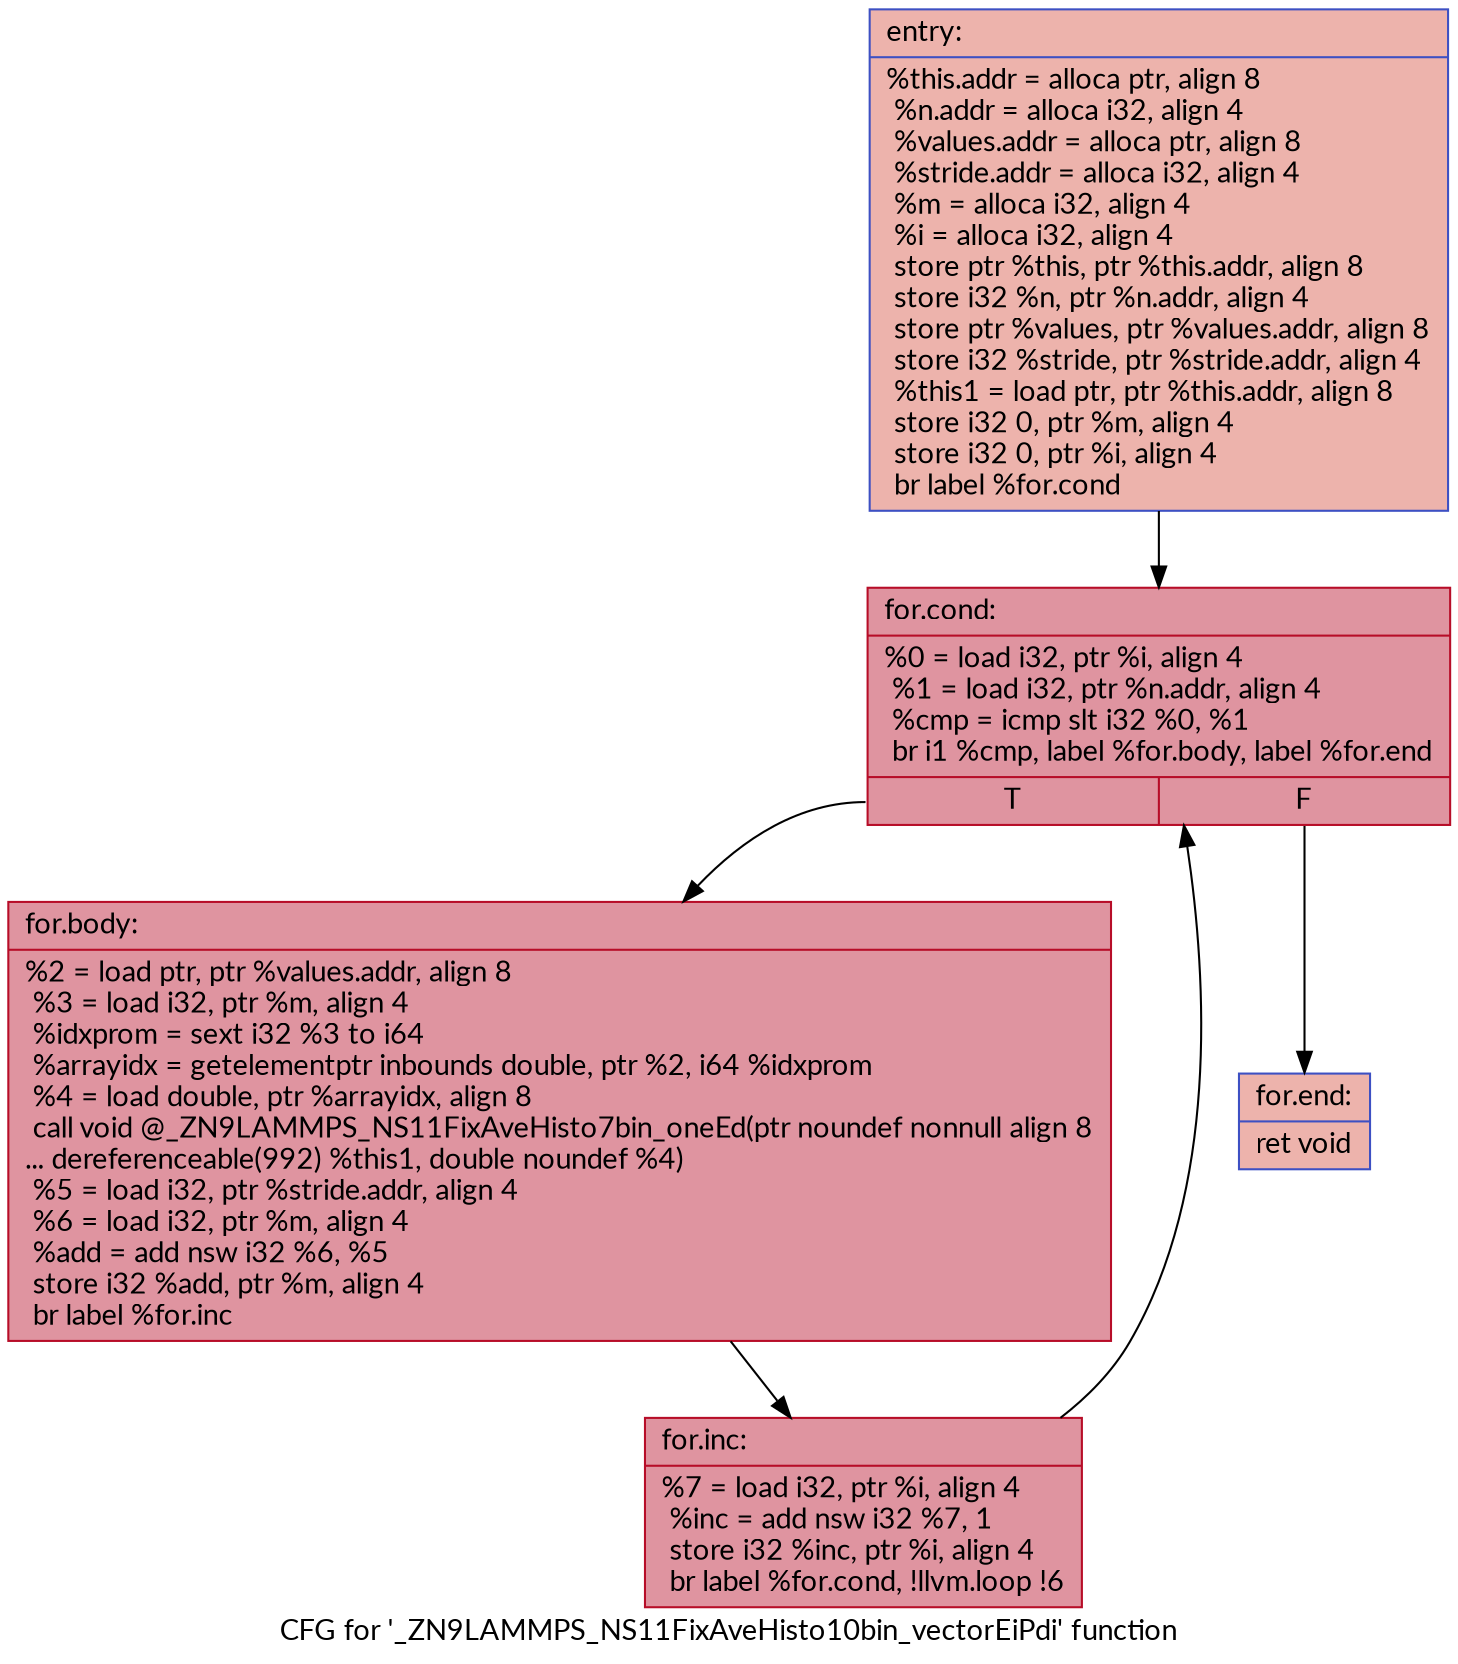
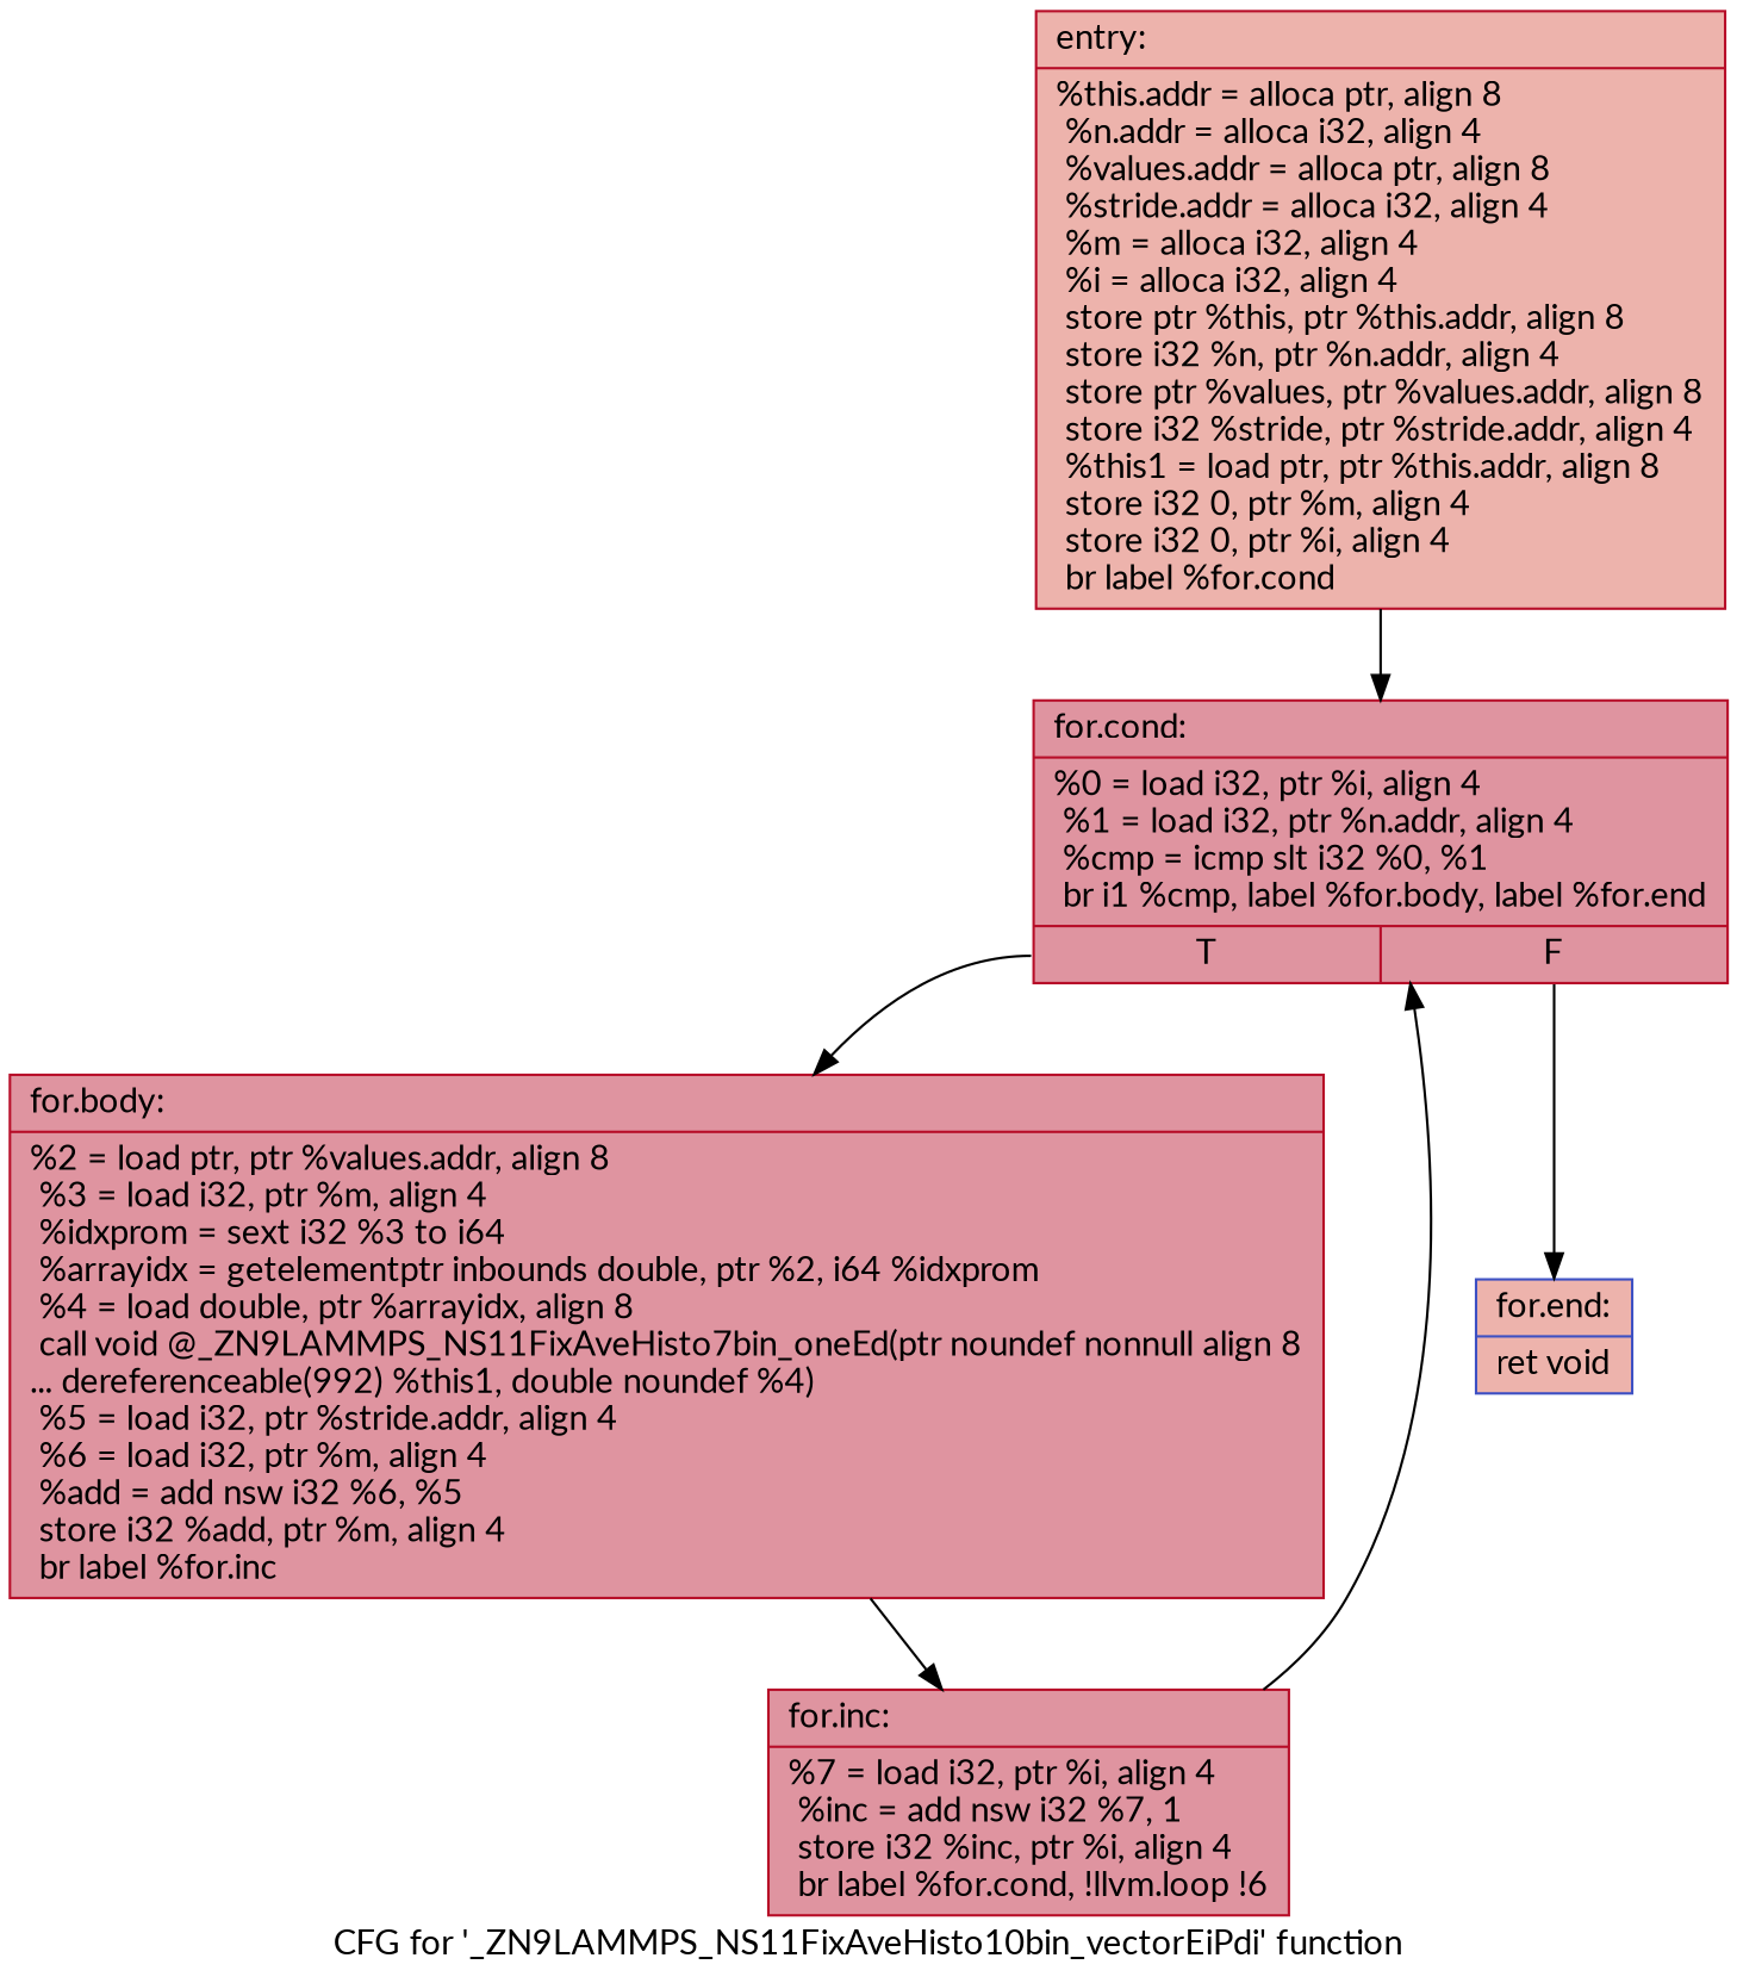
  digraph {
    label="CFG for '_ZN9LAMMPS_NS11FixAveHisto10bin_vectorEiPdi' function"
    fontname=Lato
    node [color="#b70d28ff" fillcolor="#b70d2870" fontname=Lato shape=record style=filled]
    edge [fontname=Lato]
-   n1 [color="#3d50c3ff" fillcolor="#d6524470" label="{entry:\l|  %this.addr = alloca ptr, align 8\l  %n.addr = alloca i32, align 4\l  %values.addr = alloca ptr, align 8\l  %stride.addr = alloca i32, align 4\l  %m = alloca i32, align 4\l  %i = alloca i32, align 4\l  store ptr %this, ptr %this.addr, align 8\l  store i32 %n, ptr %n.addr, align 4\l  store ptr %values, ptr %values.addr, align 8\l  store i32 %stride, ptr %stride.addr, align 4\l  %this1 = load ptr, ptr %this.addr, align 8\l  store i32 0, ptr %m, align 4\l  store i32 0, ptr %i, align 4\l  br label %for.cond\l}"]
+   n1 [fillcolor="#d6524470" label="{entry:\l|  %this.addr = alloca ptr, align 8\l  %n.addr = alloca i32, align 4\l  %values.addr = alloca ptr, align 8\l  %stride.addr = alloca i32, align 4\l  %m = alloca i32, align 4\l  %i = alloca i32, align 4\l  store ptr %this, ptr %this.addr, align 8\l  store i32 %n, ptr %n.addr, align 4\l  store ptr %values, ptr %values.addr, align 8\l  store i32 %stride, ptr %stride.addr, align 4\l  %this1 = load ptr, ptr %this.addr, align 8\l  store i32 0, ptr %m, align 4\l  store i32 0, ptr %i, align 4\l  br label %for.cond\l}"]
    n2 [label="{for.cond:\l|  %0 = load i32, ptr %i, align 4\l  %1 = load i32, ptr %n.addr, align 4\l  %cmp = icmp slt i32 %0, %1\l  br i1 %cmp, label %for.body, label %for.end\l|{<s0>T|<s1>F}}"]
    n3 [label="{for.body:\l|  %2 = load ptr, ptr %values.addr, align 8\l  %3 = load i32, ptr %m, align 4\l  %idxprom = sext i32 %3 to i64\l  %arrayidx = getelementptr inbounds double, ptr %2, i64 %idxprom\l  %4 = load double, ptr %arrayidx, align 8\l  call void @_ZN9LAMMPS_NS11FixAveHisto7bin_oneEd(ptr noundef nonnull align 8\l... dereferenceable(992) %this1, double noundef %4)\l  %5 = load i32, ptr %stride.addr, align 4\l  %6 = load i32, ptr %m, align 4\l  %add = add nsw i32 %6, %5\l  store i32 %add, ptr %m, align 4\l  br label %for.inc\l}"]
    n4 [color="#3d50c3ff" fillcolor="#d6524470" label="{for.end:\l|  ret void\l}"]
    n5 [label="{for.inc:\l|  %7 = load i32, ptr %i, align 4\l  %inc = add nsw i32 %7, 1\l  store i32 %inc, ptr %i, align 4\l  br label %for.cond, !llvm.loop !6\l}"]
    n1 -> n2
    n2 -> n3 [tailport=s0]
    n2 -> n4 [tailport=s1]
    n3 -> n5
    n5 -> n2
  }
